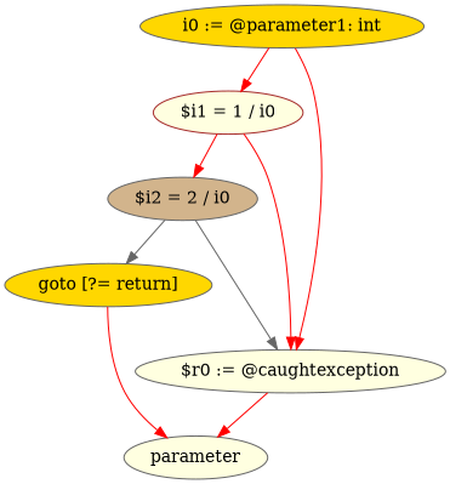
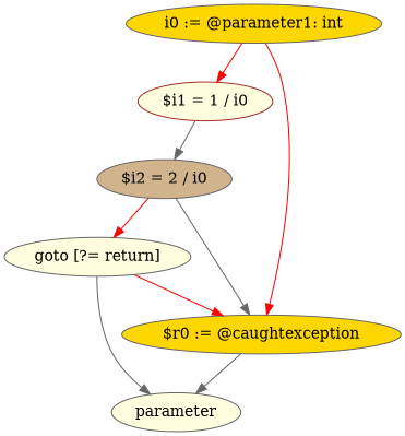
  digraph {
    fontname="DejaVu Serif"
    node [color=gray40 fillcolor=lightyellow fontname="DejaVu Serif" style=filled]
    edge [color=red fontname="DejaVu Serif"]
    n1 [fillcolor=gold label="i0 := @parameter1: int"]
    "$i1 = 1 / i0" [color=brown]
-   "$r0 := @caughtexception"
+   "$r0 := @caughtexception" [fillcolor=gold]
    "$i2 = 2 / i0" [fillcolor=tan]
    n5 [label=parameter]
-   "goto [?= return]" [fillcolor=gold]
+   "goto [?= return]"
    n1 -> "$i1 = 1 / i0"
    n1 -> "$r0 := @caughtexception"
-   "$i1 = 1 / i0" -> "$r0 := @caughtexception"
-   "$i1 = 1 / i0" -> "$i2 = 2 / i0"
-   "$r0 := @caughtexception" -> n5
+   "goto [?= return]" -> "$r0 := @caughtexception"
+   "$i1 = 1 / i0" -> "$i2 = 2 / i0" [color=gray40]
+   "$r0 := @caughtexception" -> n5 [color=gray40]
    "$i2 = 2 / i0" -> "$r0 := @caughtexception" [color=gray40]
-   "$i2 = 2 / i0" -> "goto [?= return]" [color=gray40]
-   "goto [?= return]" -> n5
+   "$i2 = 2 / i0" -> "goto [?= return]"
+   "goto [?= return]" -> n5 [color=gray40]
  }
